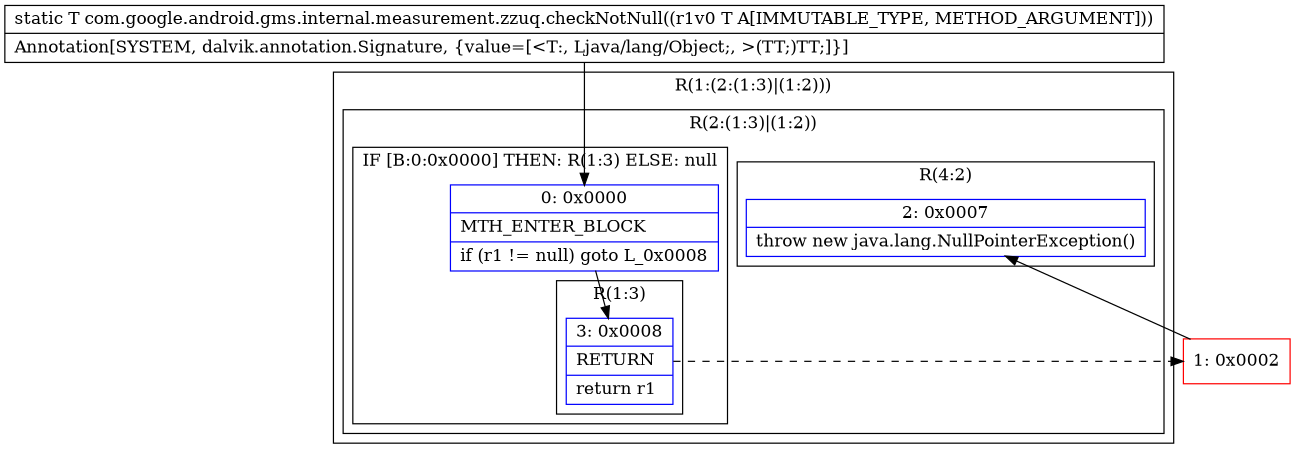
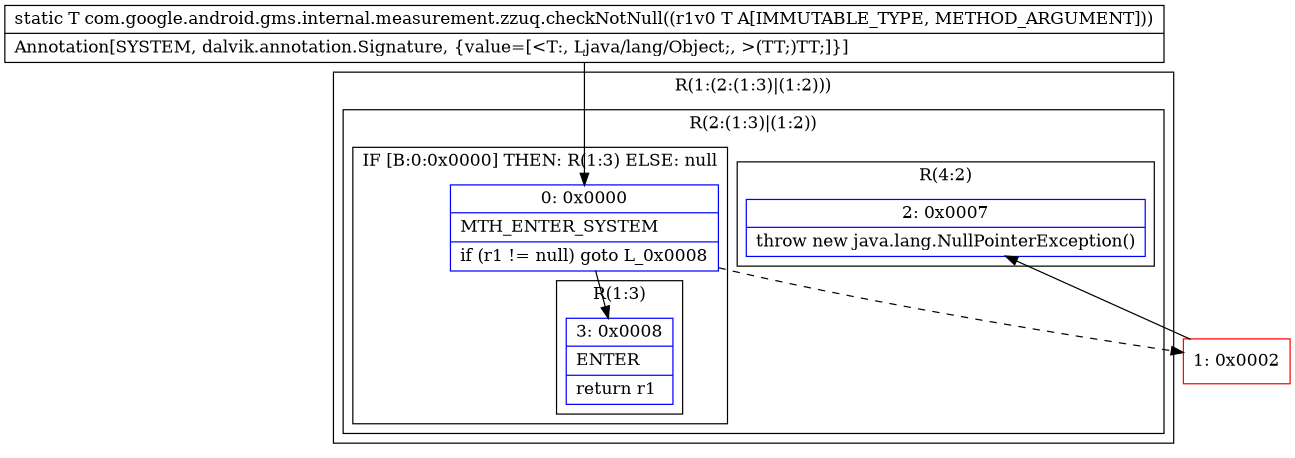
  digraph {
    node [color=blue shape=record]
-   n1 [label="{3\:\ 0x0008|RETURN\l|return r1\l}"]
-   n2 [label="{0\:\ 0x0000|MTH_ENTER_BLOCK\l|if (r1 != null) goto L_0x0008\l}"]
+   n1 [label="{3\:\ 0x0008|ENTER\l|return r1\l}"]
+   n2 [label="{0\:\ 0x0000|MTH_ENTER_SYSTEM\l|if (r1 != null) goto L_0x0008\l}"]
    n3 [label="{2\:\ 0x0007|throw new java.lang.NullPointerException()\l}"]
    n4 [color=red label="{1\:\ 0x0002}"]
    n5 [label="{static T com.google.android.gms.internal.measurement.zzuq.checkNotNull((r1v0 T A[IMMUTABLE_TYPE, METHOD_ARGUMENT]))  | Annotation[SYSTEM, dalvik.annotation.Signature, \{value=[\<T:, Ljava\/lang\/Object;, \>(TT;)TT;]\}]\l}" color=""]
    subgraph cluster_1 {
      label="R(1:(2:(1:3)|(1:2)))"
      subgraph cluster_2 {
        label="R(2:(1:3)|(1:2))"
        subgraph cluster_3 {
          label="IF [B:0:0x0000] THEN: R(1:3) ELSE: null"
          n2
          subgraph cluster_4 {
            label="R(1:3)"
            n1
          }
        }
        subgraph cluster_5 {
          label="R(4:2)"
          n3
        }
      }
    }
    n2 -> n1
-   n1 -> n4 [style=dashed]
+   n2 -> n4 [style=dashed]
    n4 -> n3
    n5 -> n2
  }
